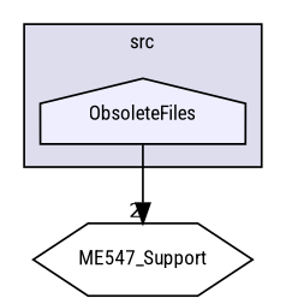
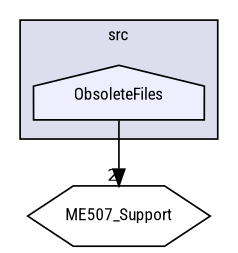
  digraph {
    compound=true
    fontname="Roboto Condensed"
    node [fontname="Roboto Condensed" fontsize=10]
    n1 [fillcolor="#eeeeff" label=ObsoleteFiles pencolor=black shape=house style=filled]
-   n2 [label=ME547_Support shape=hexagon]
+   n2 [label=ME507_Support shape=hexagon]
    subgraph cluster_1 {
      bgcolor="#ddddee"
      fontsize=10
      label=src
      pencolor=black
      n1
    }
    n1 -> n2 [headlabel=2 labeldistance=1.5 labelfontname=Helvetica labelfontsize=10 fontname="Roboto Condensed"]
  }
